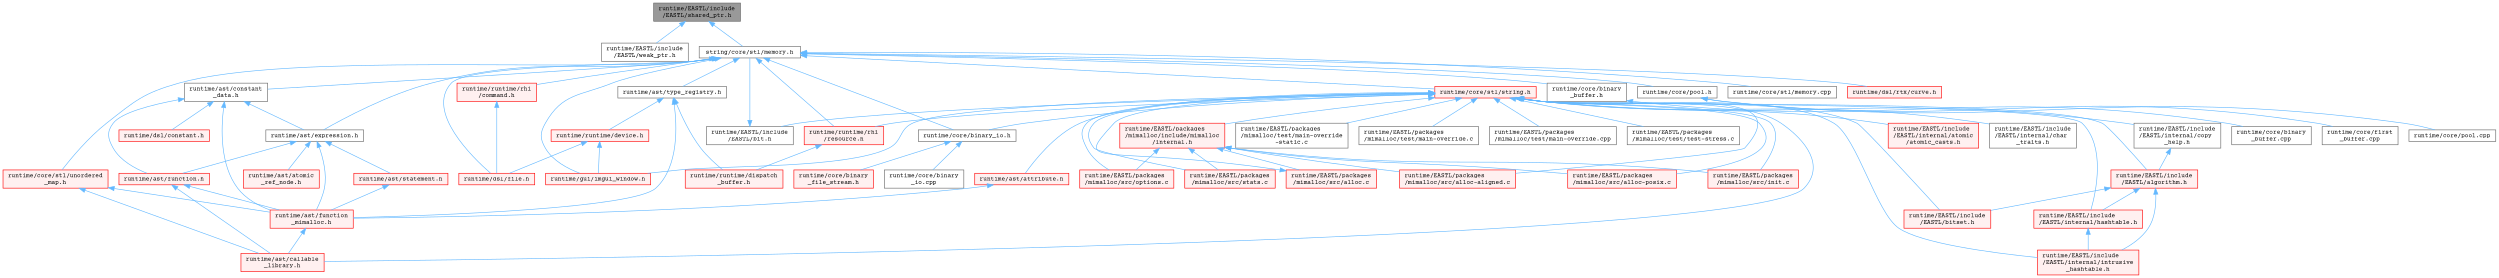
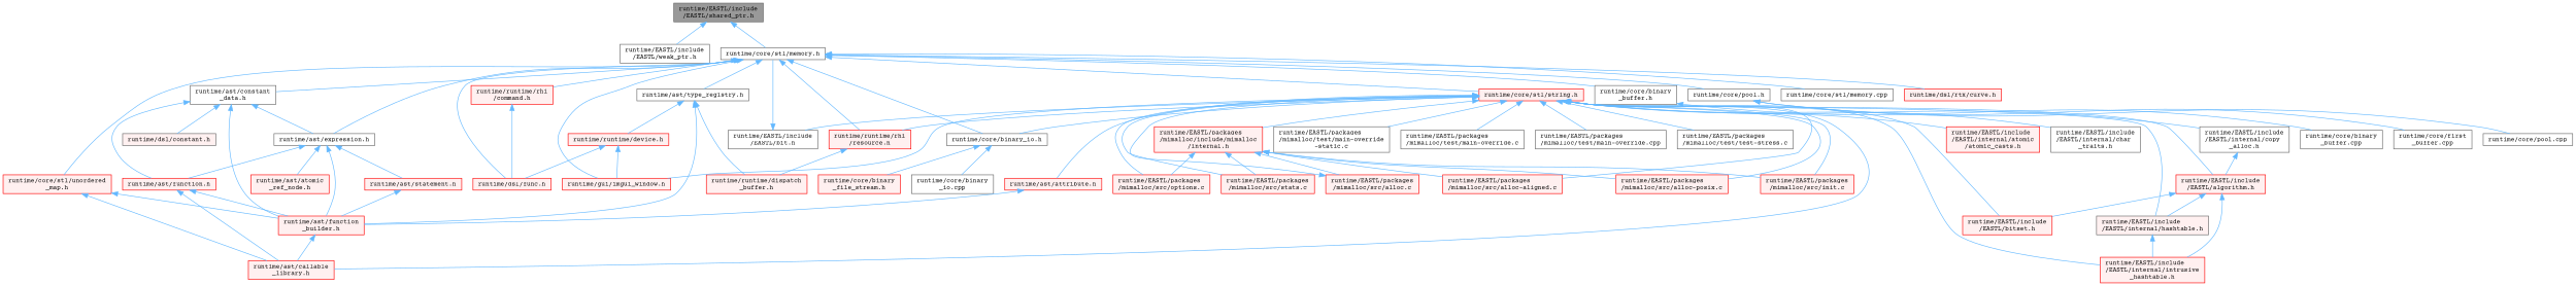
  digraph {
    fontname="Courier Prime"
    node [color=red fillcolor="#FFF0F0" fontname="Courier Prime" fontsize=10 shape=box style=filled]
    edge [color=steelblue1 dir=back fontname="Courier Prime" fontsize=10 labelfontname=Helvetica labelfontsize=10 style=solid]
    n1 [color=gray40 fillcolor=grey60 fontcolor=black height=0.2 label="runtime/EASTL/include\l/EASTL/shared_ptr.h" width=0.4]
    n2 [color=grey40 fillcolor=white height=0.2 label="runtime/EASTL/include\l/EASTL/weak_ptr.h" width=0.4]
-   n3 [color=grey40 fillcolor=white height=0.2 label="string/core/stl/memory.h" width=0.4]
+   n3 [color=grey40 fillcolor=white height=0.2 label="runtime/core/stl/memory.h" width=0.4]
    n4 [color=grey40 fillcolor=white height=0.2 label="runtime/ast/constant\l_data.h" width=0.4]
    n5 [color=grey40 fillcolor=white height=0.2 label="runtime/ast/expression.h" width=0.4]
    n6 [color=grey40 fillcolor=white height=0.2 label="runtime/ast/type_registry.h" width=0.4]
-   n7 [height=0.2 label="runtime/dsl/file.h" width=0.4]
+   n7 [height=0.2 label="runtime/dsl/func.h" width=0.4]
    n8 [height=0.2 label="runtime/gui/imgui_window.h" width=0.4]
    n9 [color=grey40 fillcolor=white height=0.2 label="runtime/core/binary\l_buffer.h" width=0.4]
    n10 [color=grey40 fillcolor=white height=0.2 label="runtime/core/binary_io.h" width=0.4]
    n11 [color=grey40 fillcolor=white height=0.2 label="runtime/core/pool.h" width=0.4]
    n12 [color=grey40 fillcolor=white height=0.2 label="runtime/core/stl/memory.cpp" width=0.4]
    n13 [height=0.2 label="runtime/core/stl/string.h" width=0.4]
    n14 [height=0.2 label="runtime/runtime/rhi\l/resource.h" width=0.4]
    n15 [height=0.2 label="runtime/core/stl/unordered\l_map.h" width=0.4]
    n16 [height=0.2 label="runtime/dsl/rtx/curve.h" width=0.4]
    n17 [height=0.2 label="runtime/runtime/rhi\l/command.h" width=0.4]
    n18 [height=0.2 label="runtime/ast/function.h" width=0.4]
-   n19 [height=0.2 label="runtime/ast/function\l_mimalloc.h" width=0.4]
-   n20 [height=0.2 label="runtime/dsl/constant.h" width=0.4]
+   n19 [height=0.2 label="runtime/ast/function\l_builder.h" width=0.4]
+   n20 [color=grey40 height=0.2 label="runtime/dsl/constant.h" width=0.4]
    n21 [height=0.2 label="runtime/ast/atomic\l_ref_node.h" width=0.4]
    n22 [height=0.2 label="runtime/ast/statement.h" width=0.4]
    n23 [height=0.2 label="runtime/runtime/device.h" width=0.4]
    n24 [height=0.2 label="runtime/runtime/dispatch\l_buffer.h" width=0.4]
    n25 [color=grey40 fillcolor=white height=0.2 label="runtime/core/binary\l_buffer.cpp" width=0.4]
    n26 [height=0.2 label="runtime/core/binary\l_file_stream.h" width=0.4]
    n27 [color=grey40 fillcolor=white height=0.2 label="runtime/core/binary\l_io.cpp" width=0.4]
    n28 [color=grey40 fillcolor=white height=0.2 label="runtime/core/first\l_buffer.cpp" width=0.4]
    n29 [color=grey40 fillcolor=white height=0.2 label="runtime/core/pool.cpp" width=0.4]
    n30 [height=0.2 label="runtime/ast/callable\l_library.h" width=0.4]
    n31 [height=0.2 label="runtime/EASTL/include\l/EASTL/algorithm.h" width=0.4]
    n32 [height=0.2 label="runtime/EASTL/include\l/EASTL/bitset.h" width=0.4]
-   n33 [height=0.2 label="runtime/EASTL/include\l/EASTL/internal/hashtable.h" width=0.4]
+   n33 [color=grey40 height=0.2 label="runtime/EASTL/include\l/EASTL/internal/hashtable.h" width=0.4]
    n34 [height=0.2 label="runtime/EASTL/include\l/EASTL/internal/intrusive\l_hashtable.h" width=0.4]
    n35 [color=grey40 fillcolor=white height=0.2 label="runtime/EASTL/include\l/EASTL/bit.h" width=0.4]
    n36 [height=0.2 label="runtime/EASTL/include\l/EASTL/internal/atomic\l/atomic_casts.h" width=0.4]
    n37 [color=grey40 fillcolor=white height=0.2 label="runtime/EASTL/include\l/EASTL/internal/char\l_traits.h" width=0.4]
-   n38 [color=grey40 fillcolor=white height=0.2 label="runtime/EASTL/include\l/EASTL/internal/copy\l_help.h" width=0.4]
+   n38 [color=grey40 fillcolor=white height=0.2 label="runtime/EASTL/include\l/EASTL/internal/copy\l_alloc.h" width=0.4]
    n39 [height=0.2 label="runtime/EASTL/packages\l/mimalloc/include/mimalloc\l/internal.h" width=0.4]
    n40 [height=0.2 label="runtime/EASTL/packages\l/mimalloc/src/alloc-aligned.c" width=0.4]
    n41 [height=0.2 label="runtime/EASTL/packages\l/mimalloc/src/alloc-posix.c" width=0.4]
    n42 [height=0.2 label="runtime/EASTL/packages\l/mimalloc/src/init.c" width=0.4]
    n43 [height=0.2 label="runtime/EASTL/packages\l/mimalloc/src/options.c" width=0.4]
    n44 [height=0.2 label="runtime/EASTL/packages\l/mimalloc/src/stats.c" width=0.4]
    n45 [color=grey40 fillcolor=white height=0.2 label="runtime/EASTL/packages\l/mimalloc/test/main-override\l-static.c" width=0.4]
    n46 [color=grey40 fillcolor=white height=0.2 label="runtime/EASTL/packages\l/mimalloc/test/main-override.c" width=0.4]
    n47 [color=grey40 fillcolor=white height=0.2 label="runtime/EASTL/packages\l/mimalloc/test/main-override.cpp" width=0.4]
    n48 [color=grey40 fillcolor=white height=0.2 label="runtime/EASTL/packages\l/mimalloc/test/test-stress.c" width=0.4]
    n49 [height=0.2 label="runtime/ast/attribute.h" width=0.4]
    n50 [height=0.2 label="runtime/EASTL/packages\l/mimalloc/src/alloc.c" width=0.4]
    n1 -> n2
    n1 -> n3
    n3 -> n4
    n3 -> n5
    n3 -> n6
    n3 -> n7
    n3 -> n8
    n3 -> n9
    n3 -> n10
    n3 -> n11
    n3 -> n12
    n3 -> n13
    n3 -> n14
    n3 -> n15
    n3 -> n16
    n3 -> n17
    n4 -> n5
    n4 -> n18
    n4 -> n19
    n4 -> n20
    n5 -> n18
    n5 -> n19
    n5 -> n21
    n5 -> n22
    n6 -> n19
    n6 -> n23
    n6 -> n24
    n9 -> n25
    n10 -> n26
    n10 -> n27
    n11 -> n28
    n11 -> n29
    n13 -> n8
    n13 -> n10
    n13 -> n14
    n13 -> n30
    n13 -> n31
    n13 -> n32
    n13 -> n33
    n13 -> n34
    n13 -> n35
    n13 -> n36
    n13 -> n37
    n13 -> n38
    n13 -> n39
    n13 -> n40
    n13 -> n41
    n13 -> n42
    n13 -> n43
    n13 -> n44
    n13 -> n45
    n13 -> n46
    n13 -> n47
    n13 -> n48
    n13 -> n49
    n14 -> n24
    n15 -> n19
    n15 -> n30
    n17 -> n7
    n18 -> n19
    n18 -> n30
    n19 -> n30
    n22 -> n19
    n23 -> n7
    n23 -> n8
    n31 -> n32
    n31 -> n33
    n31 -> n34
    n33 -> n34
    n35 -> n3
    n38 -> n31
    n39 -> n40
    n39 -> n41
    n39 -> n42
    n39 -> n43
    n39 -> n44
    n39 -> n50
    n49 -> n19
    n50 -> n13
  }
